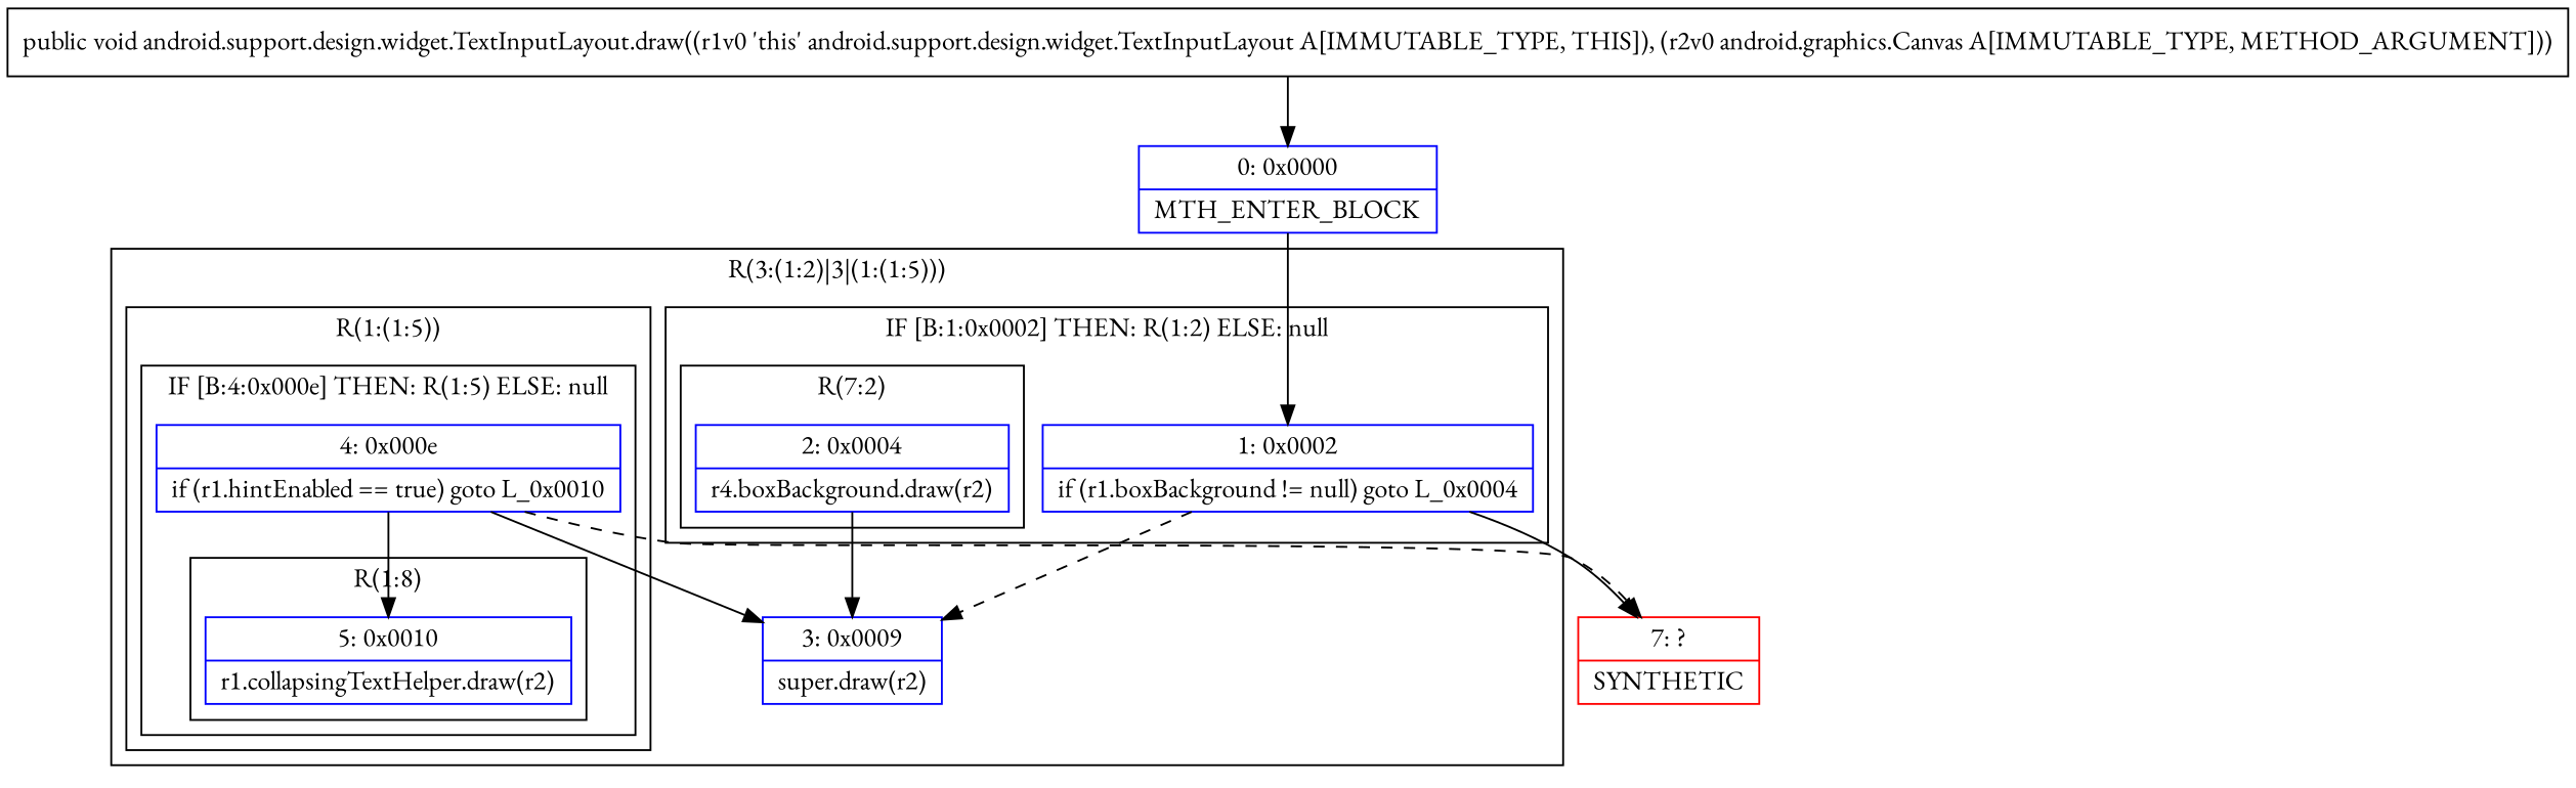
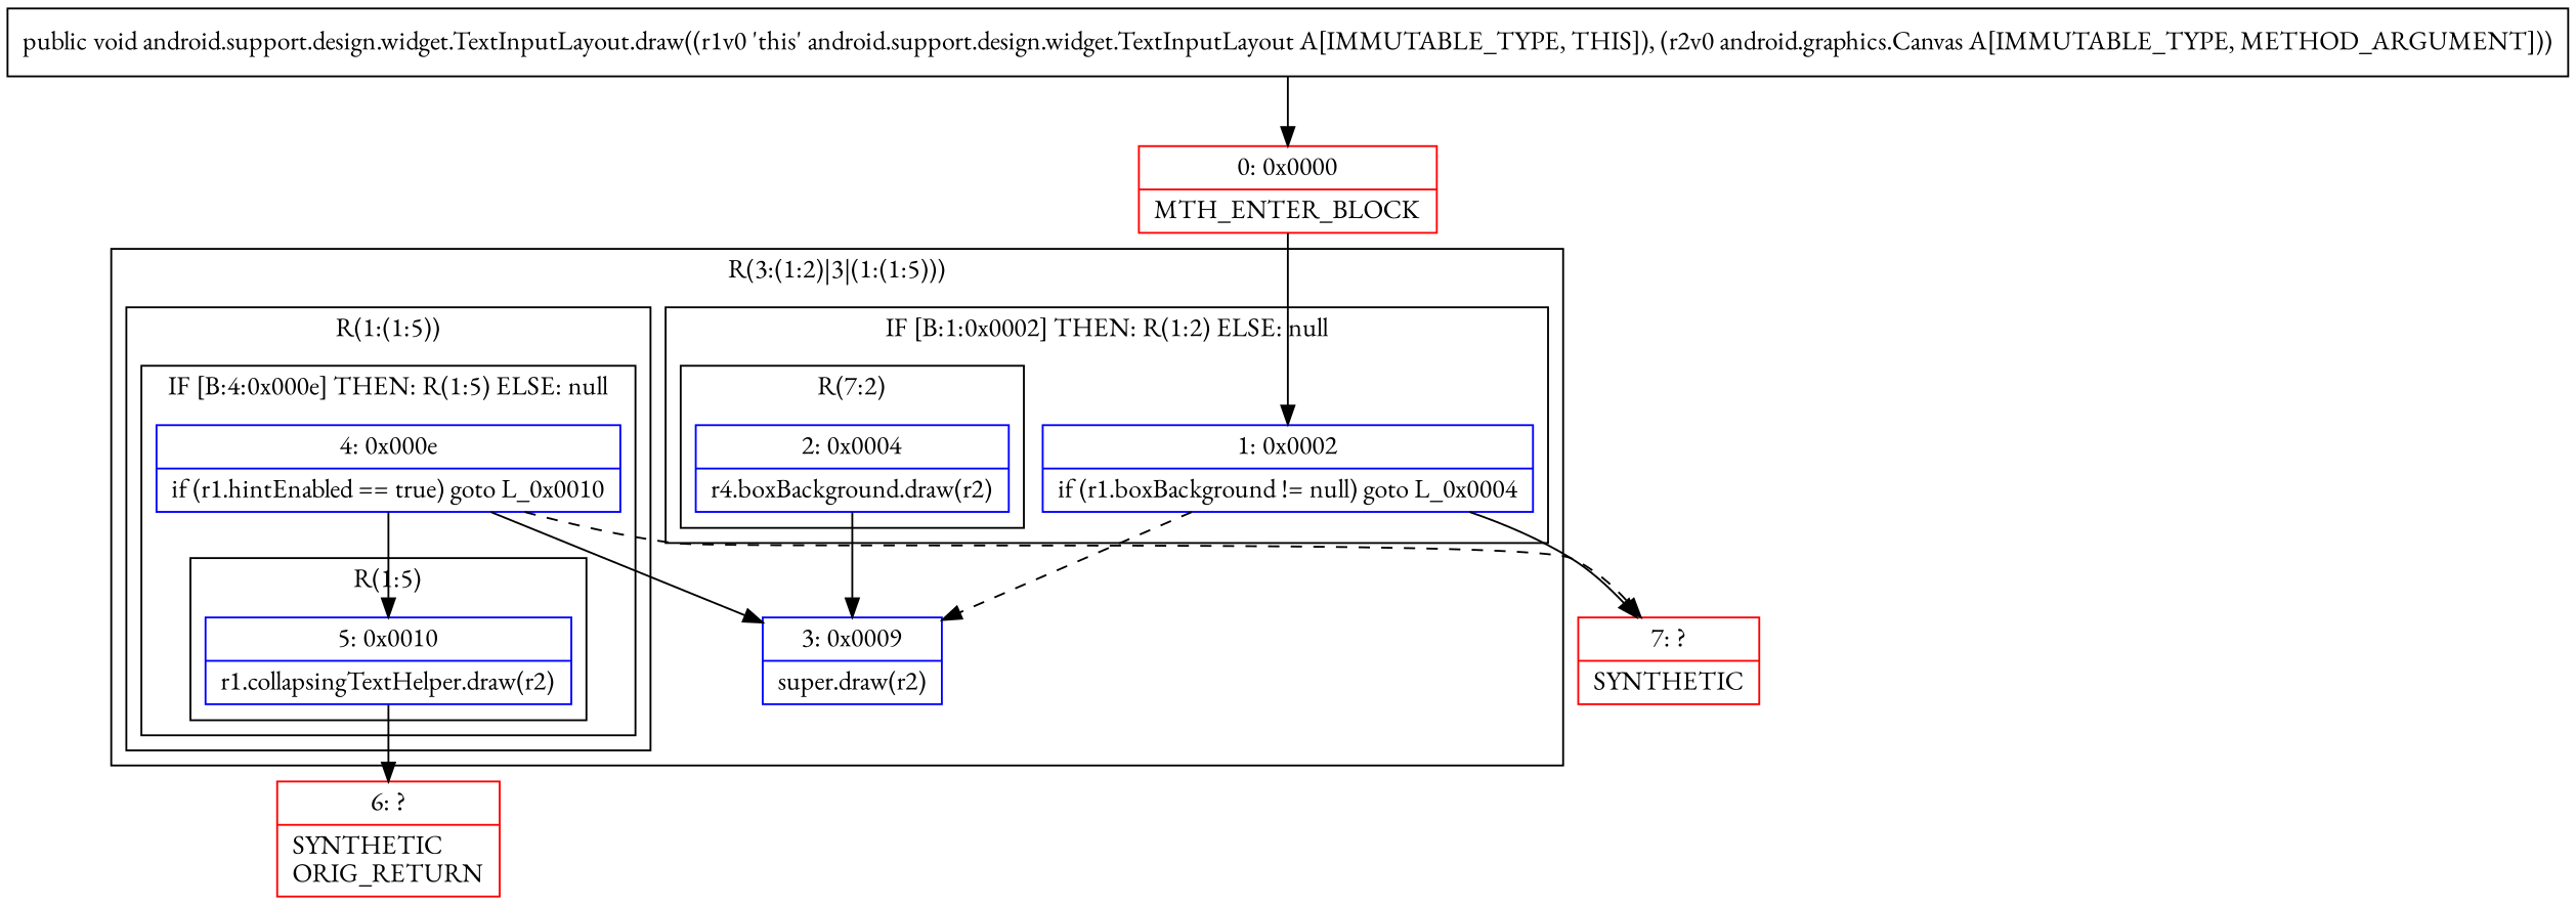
  digraph {
    fontname="EB Garamond"
    node [color=blue fontname="EB Garamond" shape=record]
    edge [fontname="EB Garamond"]
    n1 [label="{2\:\ 0x0004|r4.boxBackground.draw(r2)\l}"]
    n2 [label="{1\:\ 0x0002|if (r1.boxBackground != null) goto L_0x0004\l}"]
    n3 [label="{5\:\ 0x0010|r1.collapsingTextHelper.draw(r2)\l}"]
    n4 [label="{4\:\ 0x000e|if (r1.hintEnabled == true) goto L_0x0010\l}"]
    n5 [label="{3\:\ 0x0009|super.draw(r2)\l}"]
    n6 [color=red label="{7\:\ ?|SYNTHETIC\l}"]
-   n8 [label="{0\:\ 0x0000|MTH_ENTER_BLOCK\l}"]
+   n7 [color=red label="{6\:\ ?|SYNTHETIC\lORIG_RETURN\l}"]
+   n8 [color=red label="{0\:\ 0x0000|MTH_ENTER_BLOCK\l}"]
    n9 [label="{public void android.support.design.widget.TextInputLayout.draw((r1v0 'this' android.support.design.widget.TextInputLayout A[IMMUTABLE_TYPE, THIS]), (r2v0 android.graphics.Canvas A[IMMUTABLE_TYPE, METHOD_ARGUMENT])) }" color=""]
    subgraph cluster_1 {
      label="R(3:(1:2)|3|(1:(1:5)))"
      n5
      subgraph cluster_2 {
        label="IF [B:1:0x0002] THEN: R(1:2) ELSE: null"
        n2
        subgraph cluster_3 {
          label="R(7:2)"
          n1
        }
      }
      subgraph cluster_4 {
        label="R(1:(1:5))"
        subgraph cluster_5 {
          label="IF [B:4:0x000e] THEN: R(1:5) ELSE: null"
          n4
          subgraph cluster_6 {
-           label="R(1:8)"
+           label="R(1:5)"
            n3
          }
        }
      }
    }
    n1 -> n5
    n2 -> n5 [style=dashed]
    n2 -> n6
+   n3 -> n7
    n4 -> n3
    n4 -> n5
    n4 -> n6 [style=dashed]
    n8 -> n2
    n9 -> n8
  }
